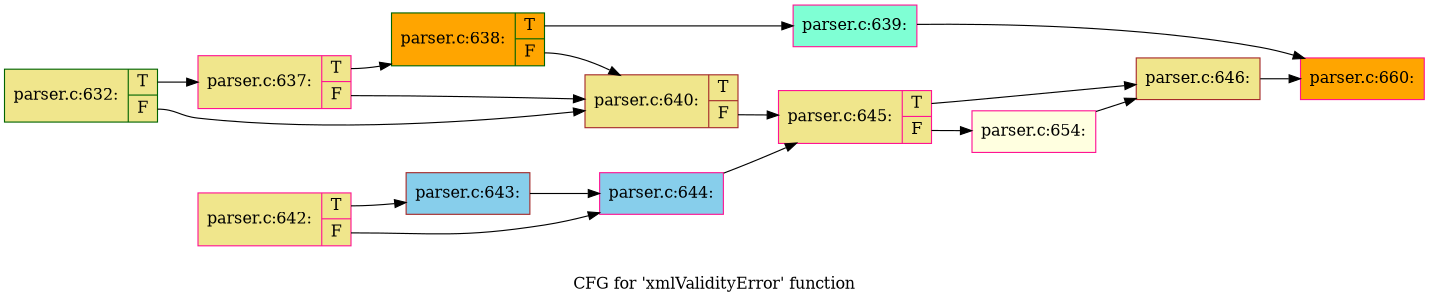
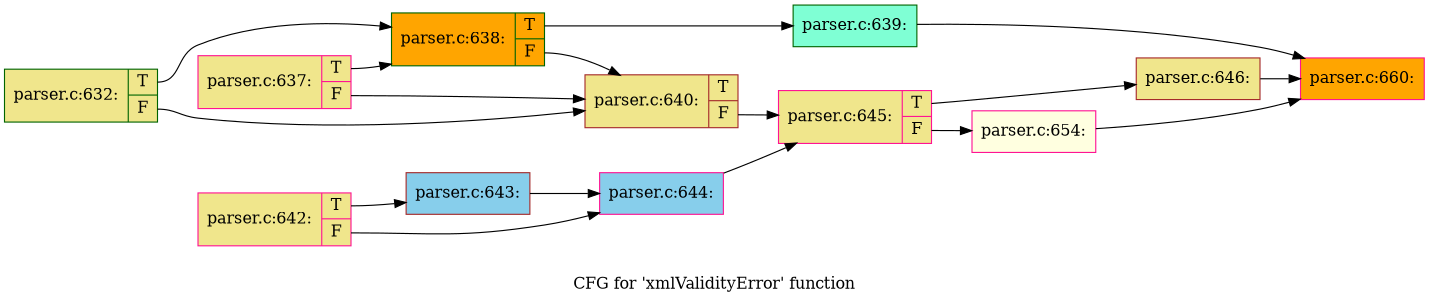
  digraph {
    label="CFG for 'xmlValidityError' function"
    rankdir=LR
    node [color=deeppink fillcolor=khaki shape=record style=filled]
    edge [tailport=s0]
    n1 [color=darkgreen label="{parser.c:632:|{<s0>T|<s1>F}}"]
    n2 [label="{parser.c:637:|{<s0>T|<s1>F}}"]
    n3 [color=brown label="{parser.c:640:|{<s0>T|<s1>F}}"]
    n4 [color=darkgreen fillcolor=orange label="{parser.c:638:|{<s0>T|<s1>F}}"]
    n5 [label="{parser.c:645:|{<s0>T|<s1>F}}"]
-   n6 [fillcolor=aquamarine label="{parser.c:639:}"]
+   n6 [color=darkgreen fillcolor=aquamarine label="{parser.c:639:}"]
    n7 [color=brown label="{parser.c:646:}"]
    n8 [fillcolor=lightyellow label="{parser.c:654:}"]
    n9 [fillcolor=orange label="{parser.c:660:}"]
    n10 [label="{parser.c:642:|{<s0>T|<s1>F}}"]
    n11 [fillcolor=skyblue label="{parser.c:644:}"]
    n12 [color=brown fillcolor=skyblue label="{parser.c:643:}"]
-   n1 -> n2
+   n1 -> n4
    n1 -> n3 [tailport=s1]
    n2 -> n3 [tailport=s1]
    n2 -> n4
    n3 -> n5 [tailport=s1]
    n4 -> n3 [tailport=s1]
    n4 -> n6
    n5 -> n7
    n5 -> n8 [tailport=s1]
    n6 -> n9
    n7 -> n9
-   n8 -> n7
+   n8 -> n9
    n10 -> n11 [tailport=s1]
    n10 -> n12
    n11 -> n5
    n12 -> n11
  }
